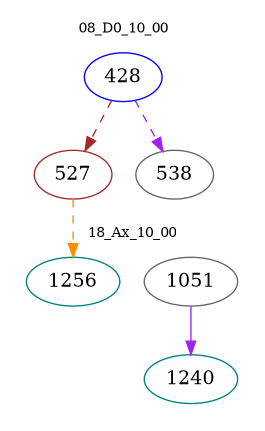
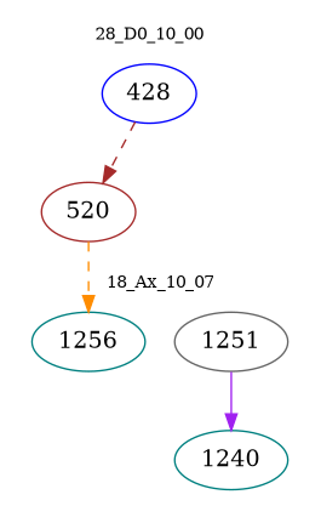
  digraph {
    node [color=gray40]
    edge [color=purple style=dashed]
-   n1 [label=1051]
+   n1 [label=1251]
    n2 [color=teal label=1240]
    n3 [color=teal label=1256]
    n4 [color=blue label=428]
-   n5 [color=brown label=527]
-   n6 [label=538]
+   n5 [color=brown label=520]
    subgraph cluster_1 {
      color=white
      fontsize=10
-     label="18_Ax_10_00"
+     label="18_Ax_10_07"
      n1
      n2
      n3
    }
    subgraph cluster_2 {
      color=white
      fontsize=10
-     label="08_D0_10_00"
+     label="28_D0_10_00"
      n4
      n5
-     n6
    }
    n1 -> n2 [style=solid]
    n4 -> n5 [color=brown]
-   n4 -> n6
    n5 -> n3 [color=darkorange]
  }
